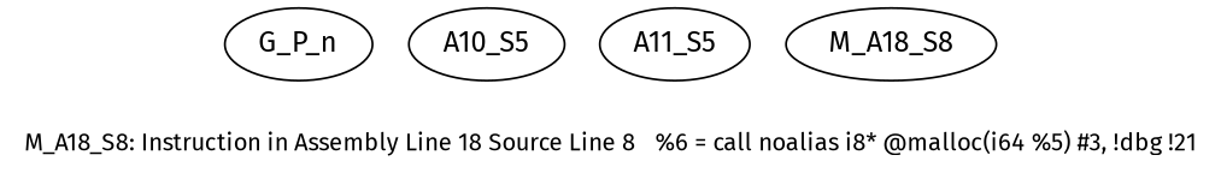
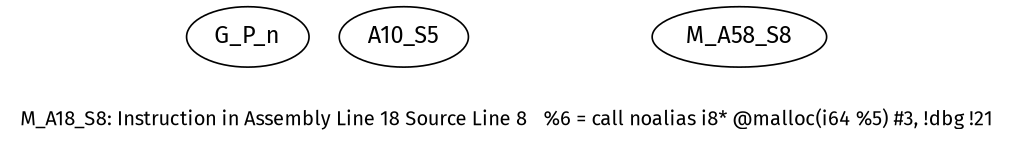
  digraph {
    fontsize=12
    label="M_A18_S8: Instruction in Assembly Line 18 Source Line 8	%6 = call noalias i8* @malloc(i64 %5) #3, !dbg !21"
    fontname="Fira Sans"
    node [fontname="Fira Sans"]
    G_P_n
    A10_S5
-   A11_S5
-   M_A18_S8
+   M_A18_S8 [label=M_A58_S8]
  }
